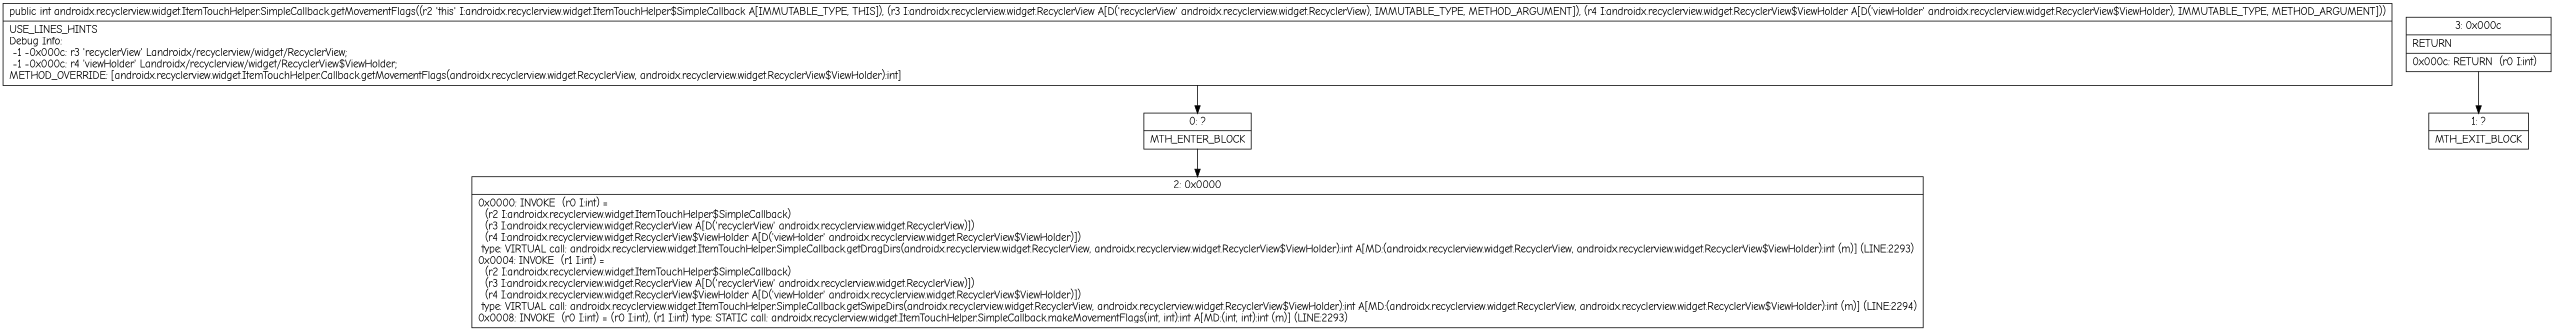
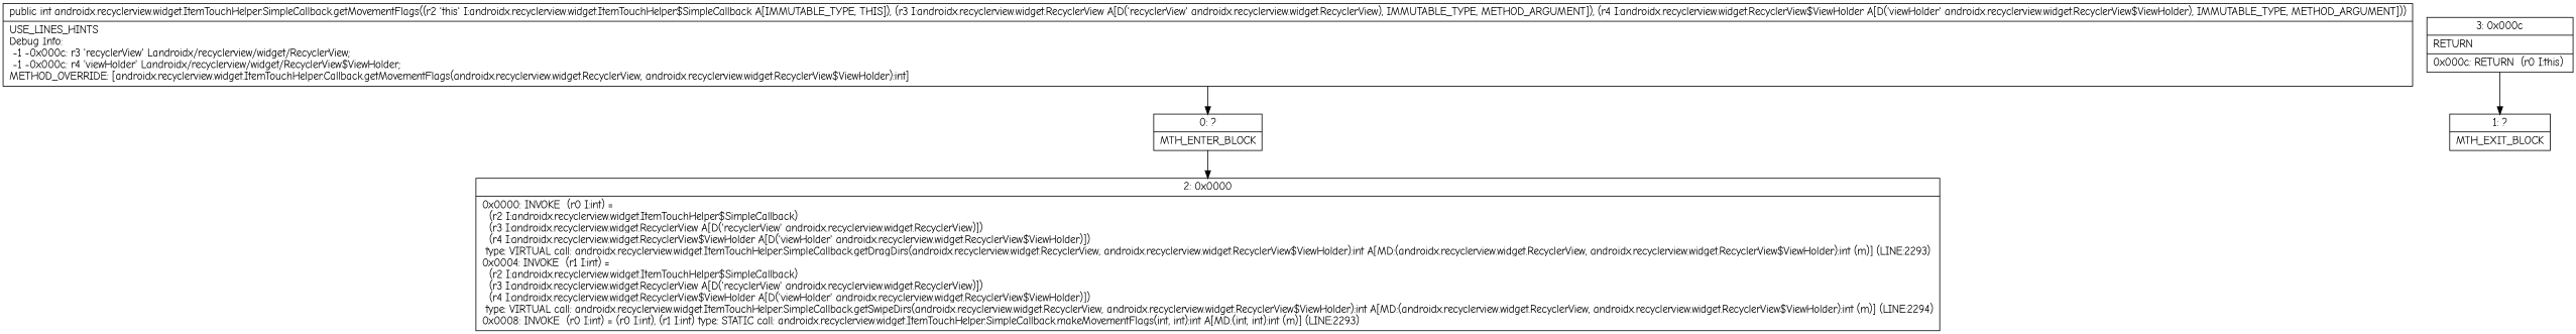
  digraph {
    fontname="Comic Neue"
    node [fontname="Comic Neue" shape=record]
    edge [fontname="Comic Neue"]
    n1 [label="{0\:\ ?|MTH_ENTER_BLOCK\l}"]
    n2 [label="{2\:\ 0x0000|0x0000: INVOKE  (r0 I:int) = \l  (r2 I:androidx.recyclerview.widget.ItemTouchHelper$SimpleCallback)\l  (r3 I:androidx.recyclerview.widget.RecyclerView A[D('recyclerView' androidx.recyclerview.widget.RecyclerView)])\l  (r4 I:androidx.recyclerview.widget.RecyclerView$ViewHolder A[D('viewHolder' androidx.recyclerview.widget.RecyclerView$ViewHolder)])\l type: VIRTUAL call: androidx.recyclerview.widget.ItemTouchHelper.SimpleCallback.getDragDirs(androidx.recyclerview.widget.RecyclerView, androidx.recyclerview.widget.RecyclerView$ViewHolder):int A[MD:(androidx.recyclerview.widget.RecyclerView, androidx.recyclerview.widget.RecyclerView$ViewHolder):int (m)] (LINE:2293)\l0x0004: INVOKE  (r1 I:int) = \l  (r2 I:androidx.recyclerview.widget.ItemTouchHelper$SimpleCallback)\l  (r3 I:androidx.recyclerview.widget.RecyclerView A[D('recyclerView' androidx.recyclerview.widget.RecyclerView)])\l  (r4 I:androidx.recyclerview.widget.RecyclerView$ViewHolder A[D('viewHolder' androidx.recyclerview.widget.RecyclerView$ViewHolder)])\l type: VIRTUAL call: androidx.recyclerview.widget.ItemTouchHelper.SimpleCallback.getSwipeDirs(androidx.recyclerview.widget.RecyclerView, androidx.recyclerview.widget.RecyclerView$ViewHolder):int A[MD:(androidx.recyclerview.widget.RecyclerView, androidx.recyclerview.widget.RecyclerView$ViewHolder):int (m)] (LINE:2294)\l0x0008: INVOKE  (r0 I:int) = (r0 I:int), (r1 I:int) type: STATIC call: androidx.recyclerview.widget.ItemTouchHelper.SimpleCallback.makeMovementFlags(int, int):int A[MD:(int, int):int (m)] (LINE:2293)\l}"]
-   n3 [label="{3\:\ 0x000c|RETURN\l|0x000c: RETURN  (r0 I:int) \l}"]
+   n3 [label="{3\:\ 0x000c|RETURN\l|0x000c: RETURN  (r0 I:this) \l}"]
    n4 [label="{1\:\ ?|MTH_EXIT_BLOCK\l}"]
    n5 [label="{public int androidx.recyclerview.widget.ItemTouchHelper.SimpleCallback.getMovementFlags((r2 'this' I:androidx.recyclerview.widget.ItemTouchHelper$SimpleCallback A[IMMUTABLE_TYPE, THIS]), (r3 I:androidx.recyclerview.widget.RecyclerView A[D('recyclerView' androidx.recyclerview.widget.RecyclerView), IMMUTABLE_TYPE, METHOD_ARGUMENT]), (r4 I:androidx.recyclerview.widget.RecyclerView$ViewHolder A[D('viewHolder' androidx.recyclerview.widget.RecyclerView$ViewHolder), IMMUTABLE_TYPE, METHOD_ARGUMENT]))  | USE_LINES_HINTS\lDebug Info:\l  \-1 \-0x000c: r3 'recyclerView' Landroidx\/recyclerview\/widget\/RecyclerView;\l  \-1 \-0x000c: r4 'viewHolder' Landroidx\/recyclerview\/widget\/RecyclerView$ViewHolder;\lMETHOD_OVERRIDE: [androidx.recyclerview.widget.ItemTouchHelper.Callback.getMovementFlags(androidx.recyclerview.widget.RecyclerView, androidx.recyclerview.widget.RecyclerView$ViewHolder):int]\l}"]
    n1 -> n2
    n3 -> n4
    n5 -> n1
  }
